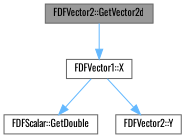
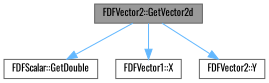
  digraph {
    fontname=Oswald
    rankdir=TB
    node [color=grey40 fillcolor=white fontname=Oswald fontsize=10 shape=box style=filled]
    edge [color=steelblue1 fontname=Oswald fontsize=10 labelfontname=Helvetica labelfontsize=10 style=solid]
    n1 [color=gray40 fillcolor=grey60 fontcolor=black height=0.2 label="FDFVector2::GetVector2d" width=0.4]
    n2 [height=0.2 label="FDFScalar::GetDouble" width=0.4]
    n3 [height=0.2 label="FDFVector1::X" width=0.4]
    n4 [height=0.2 label="FDFVector2::Y" width=0.4]
-   n3 -> n2
+   n1 -> n2
    n1 -> n3
-   n3 -> n4
+   n1 -> n4
  }
